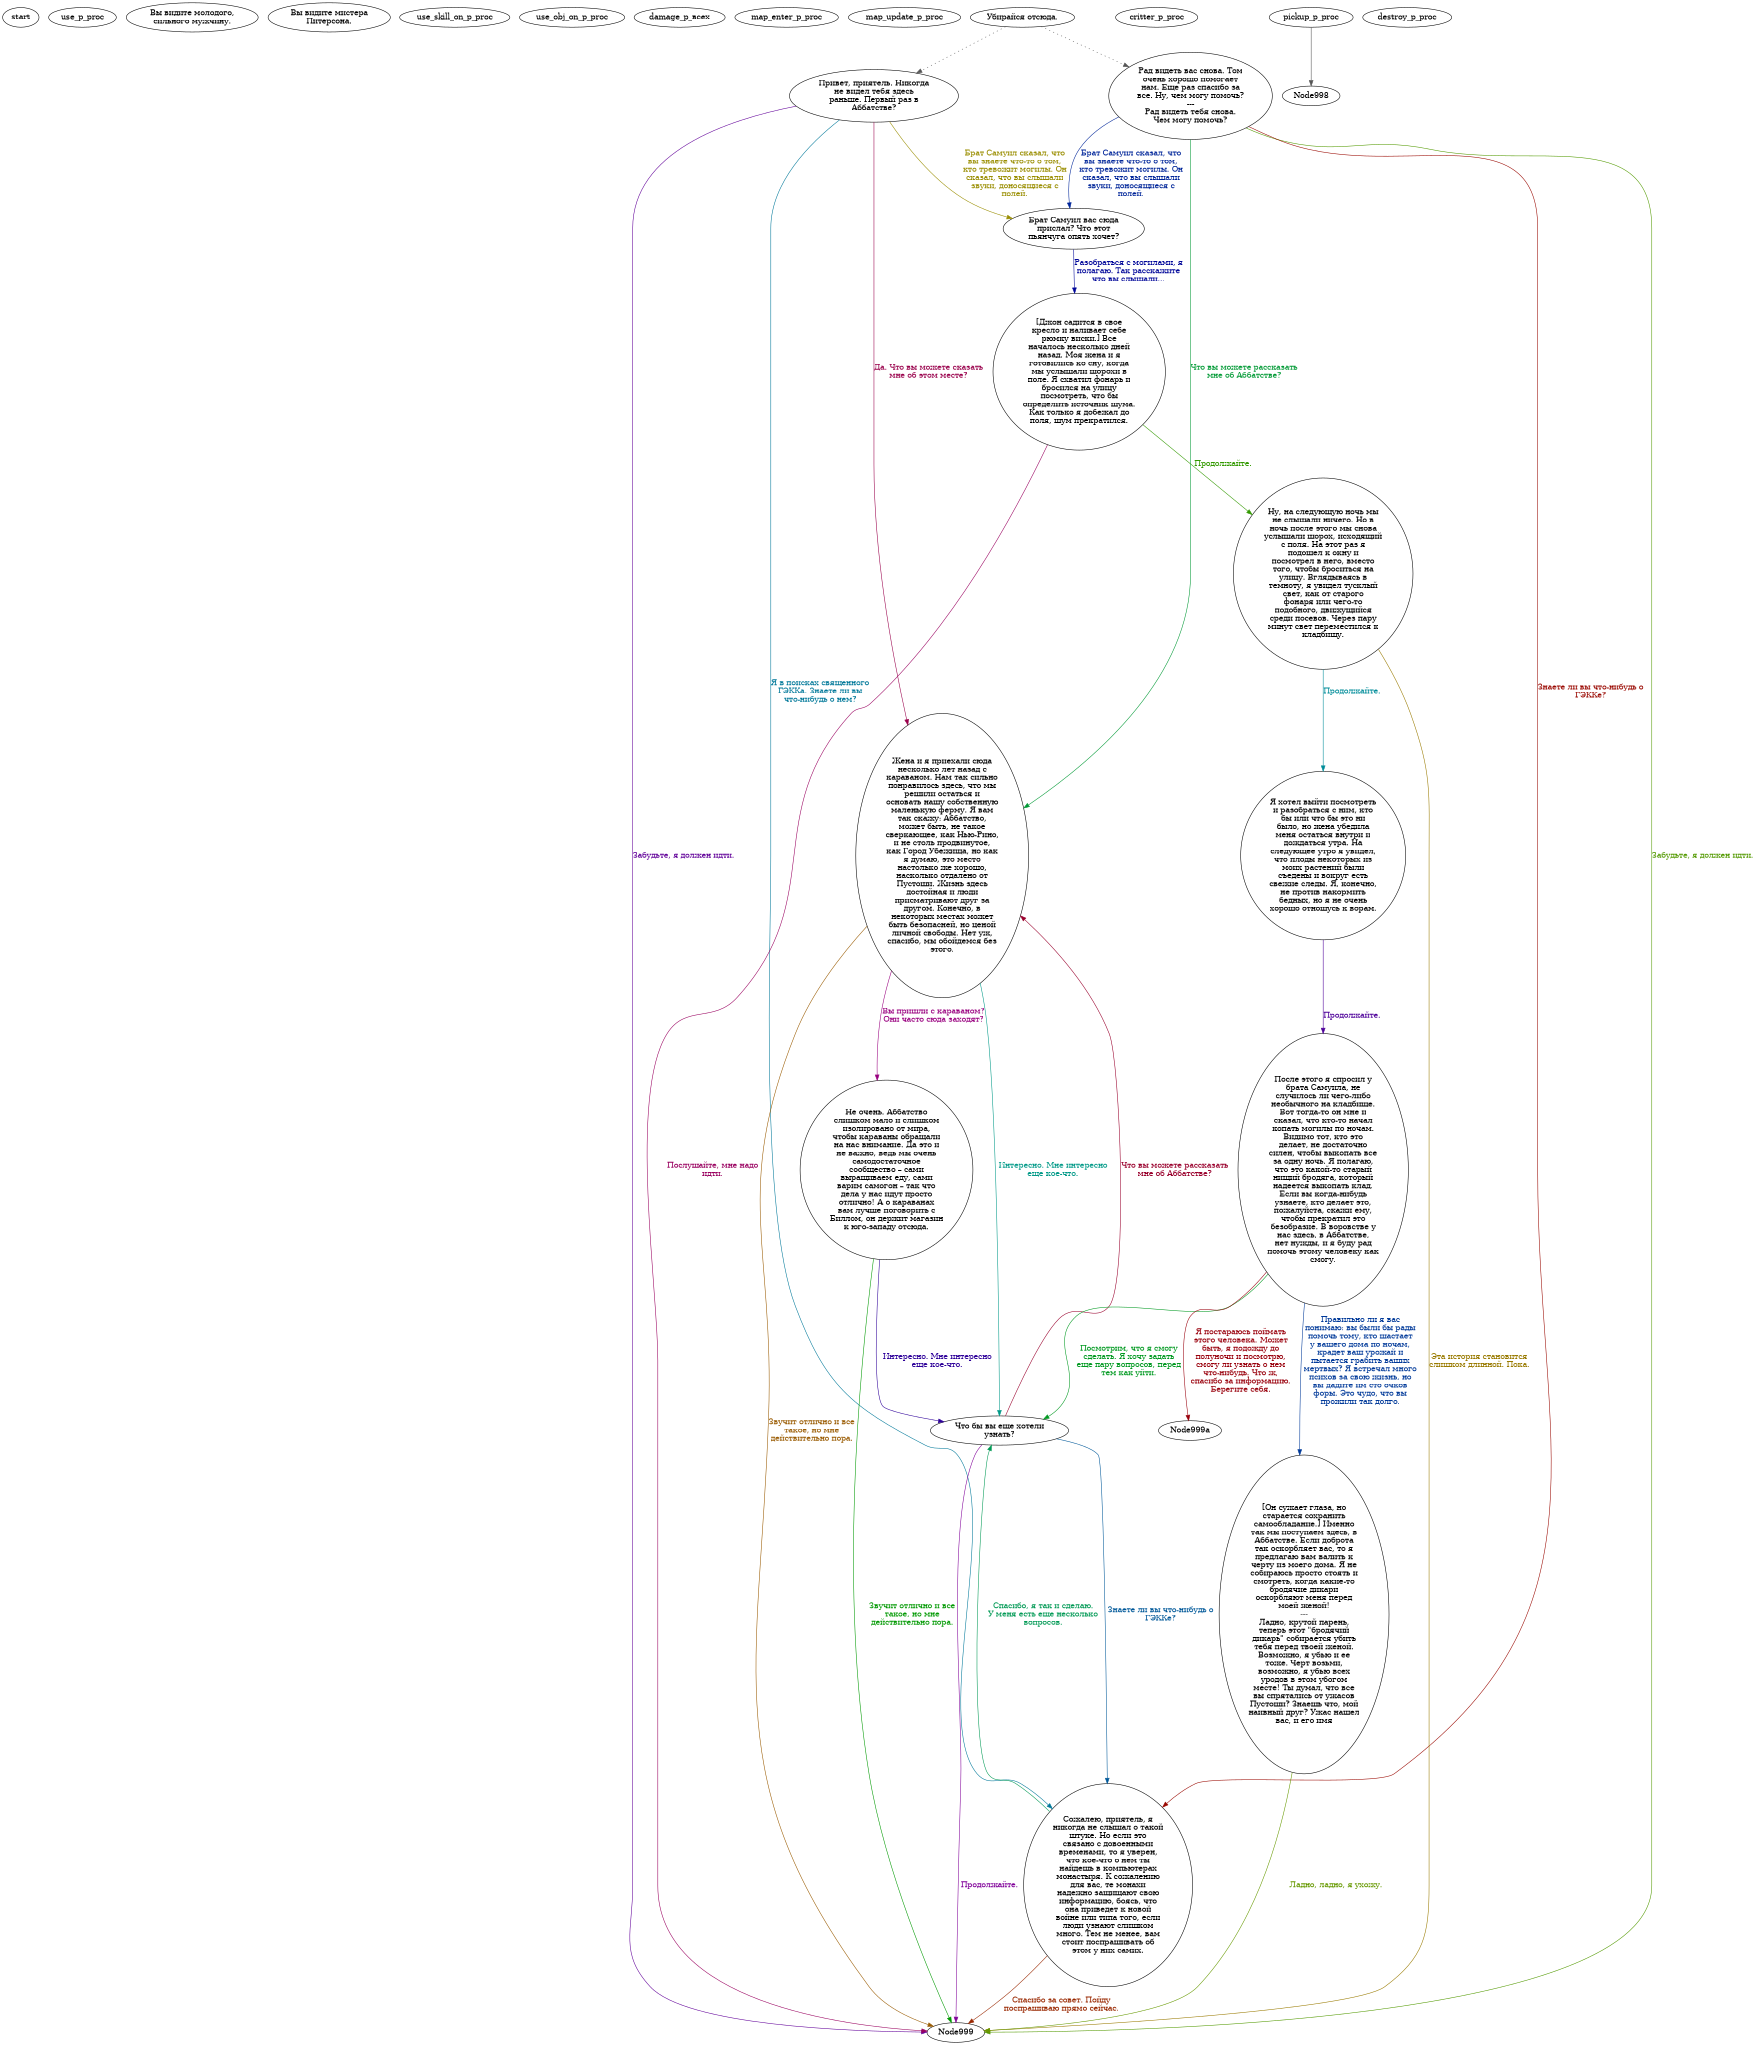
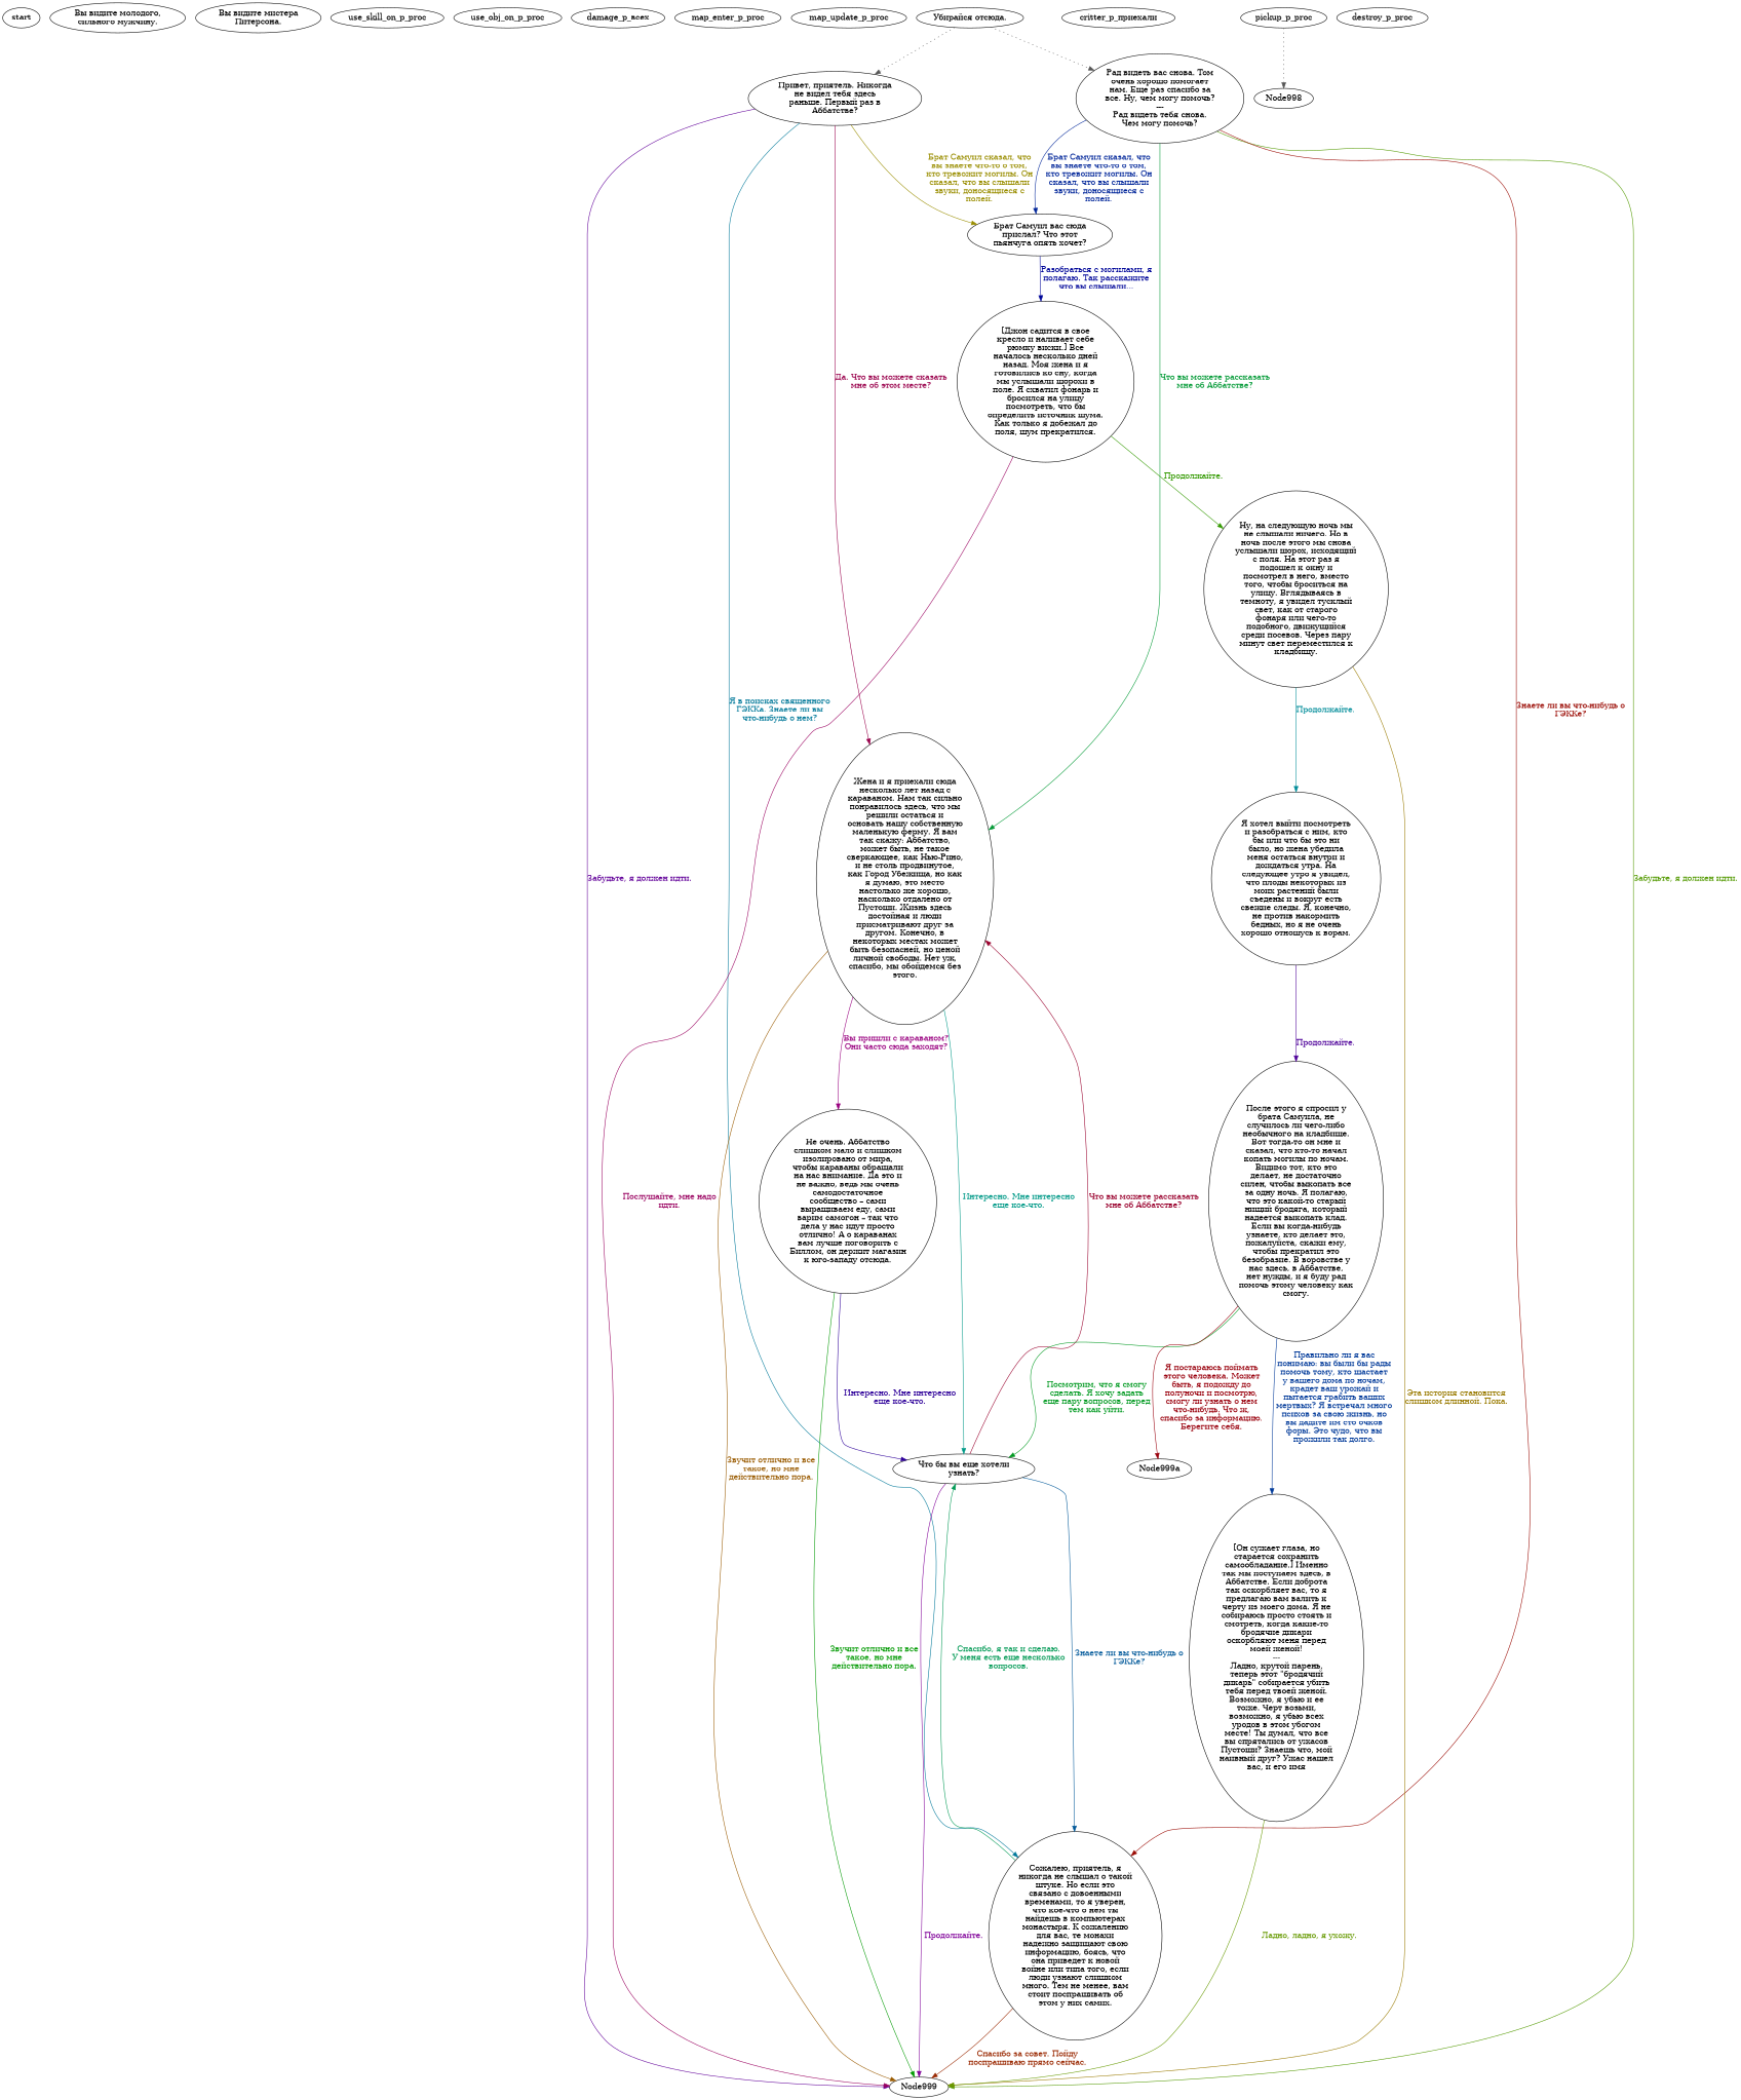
  digraph {
    node [color="#000000" fillcolor="#FFFFFF" style=filled]
    edge [color="#555555"]
    start
-   use_p_proc
    n3 [label="Вы видите молодого,\nсильного мужчину."]
    n4 [label="Вы видите мистера\nПитерсона."]
    use_skill_on_p_proc
    use_obj_on_p_proc
    n7 [label="damage_p_всех"]
    map_enter_p_proc
    map_update_p_proc
    n10 [label="Убирайся отсюда."]
    n11 [label="Привет, приятель. Никогда\nне видел тебя здесь\nраньше. Первый раз в\nАббатстве?"]
    n12 [label="Рад видеть вас снова. Том\nочень хорошо помогает\nнам. Еще раз спасибо за\nвсе. Ну, чем могу помочь?\n---\nРад видеть тебя снова.\nЧем могу помочь?"]
    Node999
    n14 [label="Жена и я приехали сюда\nнесколько лет назад с\nкараваном. Нам так сильно\nпонравилось здесь, что мы\nрешили остаться и\nосновать нашу собственную\nмаленькую ферму. Я вам\nтак скажу: Аббатство,\nможет быть, не такое\nсверкающее, как Нью-Рино,\nи не столь продвинутое,\nкак Город Убежища, но как\nя думаю, это место\nнастолько же хорошо,\nнасколько отдалено от\nПустоши. Жизнь здесь\nдостойная и люди\nприсматривают друг за\nдругом. Конечно, в\nнекоторых местах может\nбыть безопасней, но ценой\nличной свободы. Нет уж,\nспасибо, мы обойдемся без\nэтого."]
    n15 [label="Сожалею, приятель, я\nникогда не слышал о такой\nштуке. Но если это\nсвязано с довоенными\nвременами, то я уверен,\nчто кое-что о нем ты\nнайдешь в компьютерах\nмонастыря. К сожалению\nдля вас, те монахи\nнадежно защищают свою\nинформацию, боясь, что\nона приведет к новой\nвойне или типа того, если\nлюди узнают слишком\nмного. Тем не менее, вам\nстоит поспрашивать об\nэтом у них самих."]
    n16 [label="Брат Самуил вас сюда\nприслал? Что этот\nпьянчуга опять хочет?"]
    n17 [label="Не очень. Аббатство\nслишком мало и слишком\nизолировано от мира,\nчтобы караваны обращали\nна нас внимание. Да это и\nне важно, ведь мы очень\nсамодостаточное\nсообщество – сами\nвыращиваем еду, сами\nварим самогон – так что\nдела у нас идут просто\nотлично! А о караванах\nвам лучше поговорить с\nБиллом, он держит магазин\nк юго-западу отсюда."]
    n18 [label="Что бы вы еще хотели\nузнать?"]
    n19 [label="[Джон садится в свое\nкресло и наливает себе\nрюмку виски.] Все\nначалось несколько дней\nназад. Моя жена и я\nготовились ко сну, когда\nмы услышали шорохи в\nполе. Я схватил фонарь и\nбросился на улицу\nпосмотреть, что бы\nопределить источник шума.\nКак только я добежал до\nполя, шум прекратился."]
    n20 [label="Ну, на следующую ночь мы\nне слышали ничего. Но в\nночь после этого мы снова\nуслышали шорох, исходящий\nс поля. На этот раз я\nподошел к окну и\nпосмотрел в него, вместо\nтого, чтобы броситься на\nулицу. Вглядываясь в\nтемноту, я увидел тусклый\nсвет, как от старого\nфонаря или чего-то\nподобного, движущийся\nсреди посевов. Через пару\nминут свет переместился к\nкладбищу."]
    n21 [label="Я хотел выйти посмотреть\nи разобраться с ним, кто\nбы или что бы это ни\nбыло, но жена убедила\nменя остаться внутри и\nдождаться утра. На\nследующее утро я увидел,\nчто плоды некоторых из\nмоих растений были\nсъедены и вокруг есть\nсвежие следы. Я, конечно,\nне против накормить\nбедных, но я не очень\nхорошо отношусь к ворам."]
    n22 [label="После этого я спросил у\nбрата Самуила, не\nслучилось ли чего-либо\nнеобычного на кладбище.\nВот тогда-то он мне и\nсказал, что кто-то начал\nкопать могилы по ночам.\nВидимо тот, кто это\nделает, не достаточно\nсилен, чтобы выкопать все\nза одну ночь. Я полагаю,\nчто это какой-то старый\nнищий бродяга, который\nнадеется выкопать клад.\nЕсли вы когда-нибудь\nузнаете, кто делает это,\nпожалуйста, скажи ему,\nчтобы прекратил это\nбезобразие. В воровстве у\nнас здесь, в Аббатстве,\nнет нужды, и я буду рад\nпомочь этому человеку как\nсмогу."]
    Node999a
    n24 [label="[Он сужает глаза, но\nстарается сохранить\nсамообладание.] Именно\nтак мы поступаем здесь, в\nАббатстве. Если доброта\nтак оскорбляет вас, то я\nпредлагаю вам валить к\nчерту из моего дома. Я не\nсобираюсь просто стоять и\nсмотреть, когда какие-то\nбродячие дикари\nоскорбляют меня перед\nмоей женой!\n---\nЛадно, крутой парень,\nтеперь этот \"бродячий\nдикарь\" собирается убить\nтебя перед твоей женой.\nВозможно, я убью и ее\nтоже. Черт возьми,\nвозможно, я убью всех\nуродов в этом убогом\nместе! Ты думал, что все\nвы спрятались от ужасов\nПустоши? Знаешь что, мой\nнаивный друг? Ужас нашел\nвас, и его имя"]
-   critter_p_proc
+   critter_p_proc [label="critter_p_приехали"]
    pickup_p_proc
    Node998
    destroy_p_proc
    n10 -> n11 [style=dotted]
    n10 -> n12 [style=dotted]
    n11 -> Node999 [color="#610099" fontcolor="#610099" label="Забудьте, я должен идти."]
    n11 -> n14 [color="#99004B" fontcolor="#99004B" label="Да. Что вы можете сказать\nмне об этом месте?"]
    n11 -> n15 [color="#007899" fontcolor="#007899" label="Я в поисках священного\nГЭККа. Знаете ли вы\nчто-нибудь о нем?"]
    n11 -> n16 [color="#998D00" fontcolor="#998D00" label="Брат Самуил сказал, что\nвы знаете что-то о том,\nкто тревожит могилы. Он\nсказал, что вы слышали\nзвуки, доносящиеся с\nполей."]
    n12 -> Node999 [color="#529900" fontcolor="#529900" label="Забудьте, я должен идти."]
    n12 -> n14 [color="#009934" fontcolor="#009934" label="Что вы можете рассказать\nмне об Аббатстве?"]
    n12 -> n15 [color="#990700" fontcolor="#990700" label="Знаете ли вы что-нибудь о\nГЭККе?"]
    n12 -> n16 [color="#002599" fontcolor="#002599" label="Брат Самуил сказал, что\nвы знаете что-то о том,\nкто тревожит могилы. Он\nсказал, что вы слышали\nзвуки, доносящиеся с\nполей."]
    n14 -> Node999 [color="#995A00" fontcolor="#995A00" label="Звучит отлично и все\nтакое, но мне\nдействительно пора."]
    n14 -> n17 [color="#99007F" fontcolor="#99007F" label="Вы пришли с караваном?\nОни часто сюда заходят?"]
    n14 -> n18 [color="#009987" fontcolor="#009987" label="Интересно. Мне интересно\nеще кое-что."]
    n15 -> Node999 [color="#992700" fontcolor="#992700" label="Спасибо за совет. Пойду\nпоспрашиваю прямо сейчас."]
    n15 -> n18 [color="#009954" fontcolor="#009954" label="Спасибо, я так и сделаю.\nУ меня есть еще несколько\nвопросов."]
    n16 -> n19 [color="#000699" fontcolor="#000699" label="Разобраться с могилами, я\nполагаю. Так расскажите\nчто вы слышали..."]
    n17 -> Node999 [color="#009901" fontcolor="#009901" label="Звучит отлично и все\nтакое, но мне\nдействительно пора."]
    n17 -> n18 [color="#2D0099" fontcolor="#2D0099" label="Интересно. Мне интересно\nеще кое-что."]
    n18 -> Node999 [color="#800099" fontcolor="#800099" label="Продолжайте."]
    n18 -> n14 [color="#99002C" fontcolor="#99002C" label="Что вы можете рассказать\nмне об Аббатстве?"]
    n18 -> n15 [color="#005899" fontcolor="#005899" label="Знаете ли вы что-нибудь о\nГЭККе?"]
    n19 -> Node999 [color="#99005F" fontcolor="#99005F" label="Послушайте, мне надо\nидти."]
    n19 -> n20 [color="#329900" fontcolor="#329900" label="Продолжайте."]
    n20 -> Node999 [color="#997A00" fontcolor="#997A00" label="Эта история становится\nслишком длинной. Пока."]
    n20 -> n21 [color="#008C99" fontcolor="#008C99" label="Продолжайте."]
    n21 -> n22 [color="#4D0099" fontcolor="#4D0099" label="Продолжайте."]
    n22 -> n18 [color="#009920" fontcolor="#009920" label="Посмотрим, что я смогу\nсделать. Я хочу задать\nеще пару вопросов, перед\nтем как уйти."]
    n22 -> Node999a [color="#99000C" fontcolor="#99000C" label="Я постараюсь поймать\nэтого человека. Может\nбыть, я подожду до\nполуночи и посмотрю,\nсмогу ли узнать о нем\nчто-нибудь. Что ж,\nспасибо за информацию.\nБерегите себя."]
    n22 -> n24 [color="#003999" fontcolor="#003999" label="Правильно ли я вас\nпонимаю: вы были бы рады\nпомочь тому, кто шастает\nу вашего дома по ночам,\nкрадет ваш урожай и\nпытается грабить ваших\nмертвых? Я встречал много\nпсихов за свою жизнь, но\nвы дадите им сто очков\nфоры. Это чудо, что вы\nпрожили так долго."]
    n24 -> Node999 [color="#669900" fontcolor="#669900" label="Ладно, ладно, я ухожу."]
-   pickup_p_proc -> Node998 [style=solid]
+   pickup_p_proc -> Node998 [style=dotted]
  }
